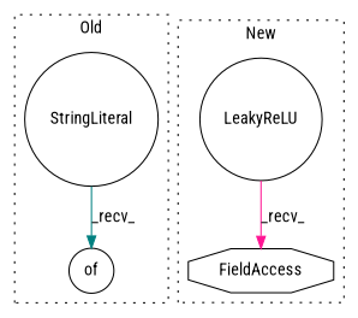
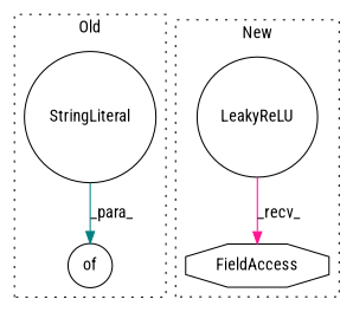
  digraph {
    fontname="Roboto Condensed"
    node [a=32 fontname="Roboto Condensed" shape=circle]
    edge [fontname="Roboto Condensed"]
    n1 [l="3,1" label=of s="6482,6510"]
    n2 [a=45 l=7 label=StringLiteral s=6485]
    n3 [l="10,1" label=LeakyReLU s="6487,6514"]
    n4 [a=22 l=23 label=FieldAccess s=6463 shape=octagon]
    subgraph cluster_1 {
      label=Old
      style=dotted
      n1
      n2
    }
    subgraph cluster_2 {
      label=New
      style=dotted
      n3
      n4
    }
-   n2 -> n1 [color=teal label=_recv_]
+   n2 -> n1 [color=teal label=_para_]
    n3 -> n4 [color=deeppink label=_recv_]
  }
